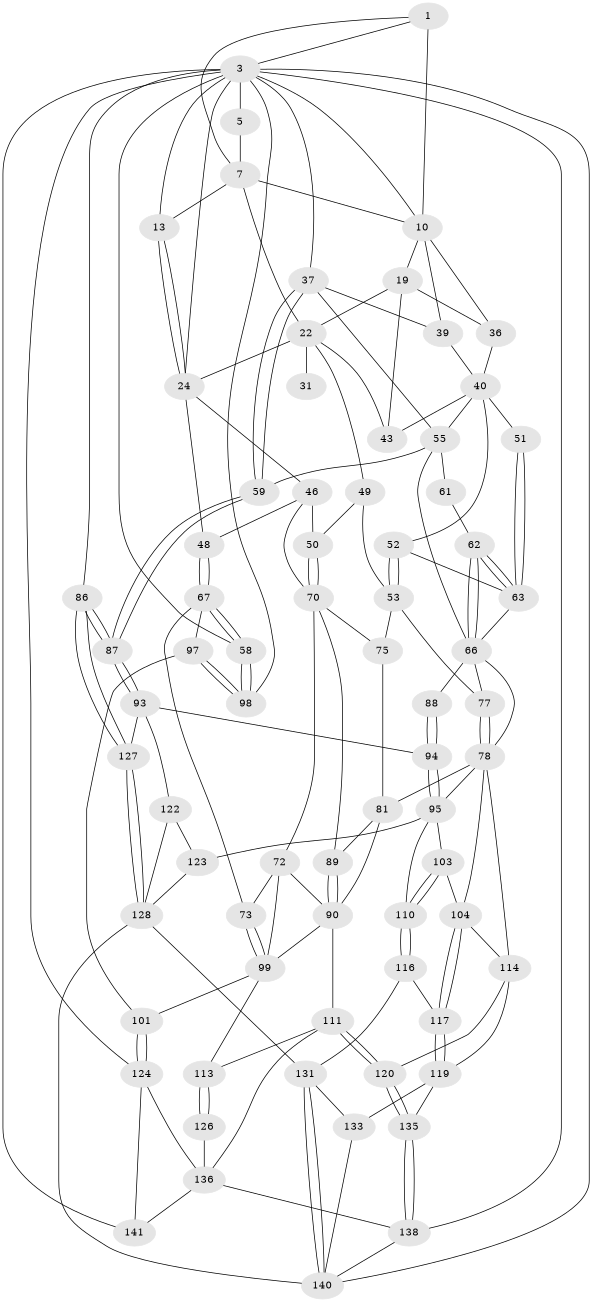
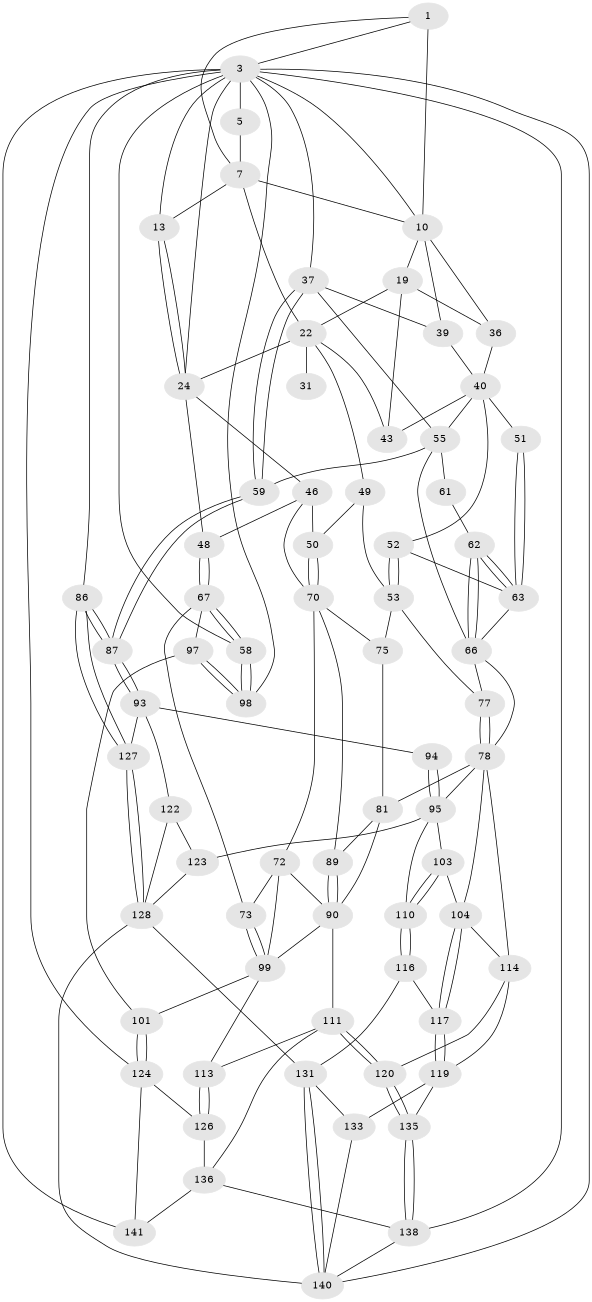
  graph {
    node [color=gray90 style=filled]
    1 [super="+2+6"]
    3 [super="+4+85+16"]
    7 [super="+8"]
    10 [super="+15+11"]
    5
    13
    24 [super="+29"]
    37 [super="+38"]
    58
    86
    98
    124 [super="+125"]
    138 [super="+139"]
    140 [super="+142"]
    141
    22 [super="+23+26"]
    19 [super="+20"]
    36
    39
    46 [super="+47"]
    48
    55 [super="+56+60"]
    59
    87
    127
    126
    43
    31
    49
    40 [super="+41+44"]
    50
    53 [super="+54"]
    70 [super="+76+71"]
    n34 [label=67 super="+74"]
    51
    52
    61
    66 [super="+67+84"]
    63 [super="+64"]
    75
    72 [super="+92"]
    89
    73
    97
    77
    81 [super="+82"]
    78 [super="+79+83"]
    62
-   88
    99 [super="+100"]
    101
    93 [super="+121"]
    95 [super="+96+109"]
    104 [super="+105"]
    114 [super="+118+115"]
    94
    90 [super="+107+91"]
    111 [super="+112"]
    113
    103
    110
    123
    117
    120
    119 [super="+134"]
    128 [super="+129"]
    122
    136 [super="+137"]
    116
    131 [super="+132"]
    135
    133
    1 -- 3
    1 -- 7
    1 -- 10 [weight=2]
    3 -- 10
    3 -- 5
    3 -- 13
    3 -- 24
    3 -- 37
    3 -- 58
    3 -- 86
    3 -- 98
    3 -- 124
    3 -- 138
    3 -- 140
    3 -- 141
    7 -- 10
    7 -- 13
    7 -- 22
    10 -- 19 [weight=2]
    10 -- 36
    10 -- 39
    5 -- 7
    13 -- 24
    13 -- 24
    24 -- 46
    24 -- 48
    37 -- 39
    37 -- 55
    37 -- 59
    37 -- 59
    58 -- 98
    58 -- 98
    86 -- 87
    86 -- 87
    86 -- 127
    86 -- 127
    124 -- 141
-   124 -- 136
+   124 -- 126
    138 -- 140
    22 -- 24
    22 -- 43
    22 -- 31 [weight=2]
    22 -- 49
    19 -- 22
    19 -- 36
    19 -- 43
    36 -- 40
    39 -- 40
    46 -- 48
    46 -- 50
    46 -- 70
    48 -- n34
    48 -- n34
    55 -- 59
    55 -- 61 [weight=2]
    55 -- 66
    59 -- 87
    59 -- 87
    87 -- 93
    87 -- 93
    127 -- 128
    127 -- 128
    126 -- 136
    49 -- 50
    49 -- 53
    40 -- 55
    40 -- 43
    40 -- 51 [weight=2]
    40 -- 52
    50 -- 70
    50 -- 70
    53 -- 75
    53 -- 77
    70 -- 75
    70 -- 72
    70 -- 89
    n34 -- 58
    n34 -- 58
    n34 -- 73
    n34 -- 97
    51 -- 63
    51 -- 63
    52 -- 53
    52 -- 53
    52 -- 63
    61 -- 62
    66 -- 77
    66 -- 78
-   66 -- 88 [weight=2]
    63 -- 66
    75 -- 81
    72 -- 73
    72 -- 99
    72 -- 90
    89 -- 90
    89 -- 90
    73 -- 99
    73 -- 99
    97 -- 98
    97 -- 98
    97 -- 101
    77 -- 78
    77 -- 78
    81 -- 89
    81 -- 90
    78 -- 81
    78 -- 95
    78 -- 104
    78 -- 114 [weight=2]
    62 -- 66
    62 -- 66
    62 -- 63
    62 -- 63
-   88 -- 94
-   88 -- 94
    99 -- 101
    99 -- 113
    101 -- 124
    101 -- 124
    93 -- 127
    93 -- 94
    93 -- 122
    95 -- 103
    95 -- 110
    95 -- 123
    104 -- 114
    104 -- 117
    104 -- 117
    114 -- 120
    114 -- 119
    94 -- 95
    94 -- 95
    90 -- 99
    90 -- 111
    111 -- 113
    111 -- 120
    111 -- 120
    111 -- 136
    113 -- 126
    113 -- 126
    103 -- 104
    103 -- 110
    103 -- 110
    110 -- 116
    110 -- 116
    123 -- 128
    117 -- 119
    117 -- 119
    120 -- 135
    120 -- 135
    119 -- 135
    119 -- 133
    128 -- 140
    128 -- 131
    122 -- 123
    122 -- 128
    136 -- 138
    136 -- 141
    116 -- 117
    116 -- 131
    131 -- 140
    131 -- 140
    131 -- 133
    135 -- 138
    135 -- 138
    133 -- 140
  }
